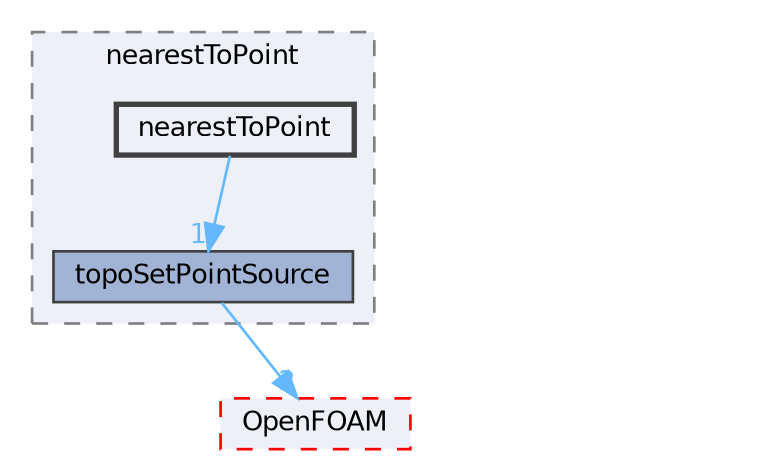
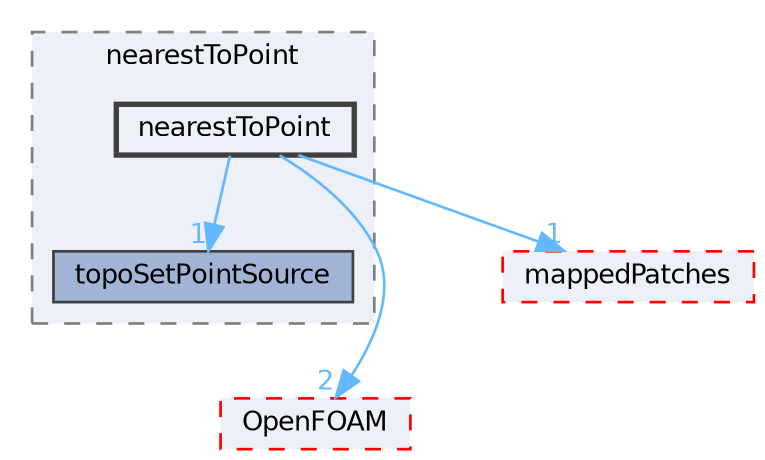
  digraph {
    compound=true
    node [color=grey25 fillcolor="#edf0f7" fontname=Helvetica fontsize=10 shape=box style="filled,dashed"]
    edge [color=steelblue1 fontcolor=steelblue1 fontname=Helvetica fontsize=10 headlabel=1 labeldistance=1.5 labelfontname=Helvetica labelfontsize=10]
    n1 [fillcolor="#a2b4d6" height=0.2 label=topoSetPointSource style=filled width=0.4]
    n2 [height=0.2 label=nearestToPoint style="filled,bold" width=0.4]
    n3 [color=red height=0.2 label=OpenFOAM width=0.4]
+   n4 [color=red height=0.2 label=mappedPatches width=0.4]
    subgraph cluster_1 {
      bgcolor="#edf0f7"
      fontname=Helvetica
      fontsize=10
      label=nearestToPoint
      pencolor=grey50
      style="filled,dashed"
      n1
      n2
    }
    n2 -> n1
-   n1 -> n3 [headlabel=2]
+   n2 -> n3 [headlabel=2]
+   n2 -> n4
  }
